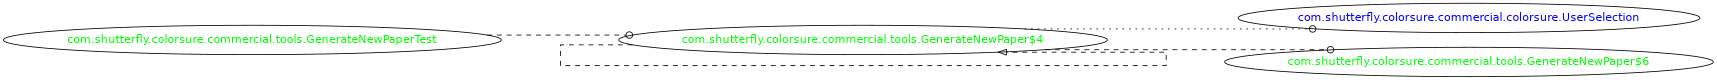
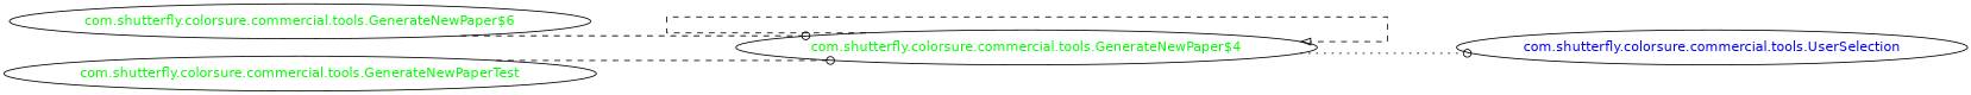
  digraph {
    concentrate=true
    fontname="DejaVu Sans"
    rankdir=LR
    ranksep=2.0
    splines=ortho
    node [fontcolor=green fontname="DejaVu Sans"]
    edge [arrowhead=odot fontname="DejaVu Sans" style=dashed]
    "com.shutterfly.colorsure.commercial.tools.GenerateNewPaper$4"
-   "com.shutterfly.colorsure.commercial.tools.UserSelection" [fontcolor=blue label="com.shutterfly.colorsure.commercial.colorsure.UserSelection"]
+   "com.shutterfly.colorsure.commercial.tools.UserSelection" [fontcolor=blue]
    "com.shutterfly.colorsure.commercial.tools.GenerateNewPaper$6"
    "com.shutterfly.colorsure.commercial.tools.GenerateNewPaperTest"
    "com.shutterfly.colorsure.commercial.tools.GenerateNewPaper$4" -> "com.shutterfly.colorsure.commercial.tools.GenerateNewPaper$4" [arrowhead=onormal]
    "com.shutterfly.colorsure.commercial.tools.GenerateNewPaper$4" -> "com.shutterfly.colorsure.commercial.tools.UserSelection" [style=dotted]
-   "com.shutterfly.colorsure.commercial.tools.GenerateNewPaper$4" -> "com.shutterfly.colorsure.commercial.tools.GenerateNewPaper$6"
+   "com.shutterfly.colorsure.commercial.tools.GenerateNewPaper$6" -> "com.shutterfly.colorsure.commercial.tools.GenerateNewPaper$4"
    "com.shutterfly.colorsure.commercial.tools.GenerateNewPaperTest" -> "com.shutterfly.colorsure.commercial.tools.GenerateNewPaper$4"
  }
